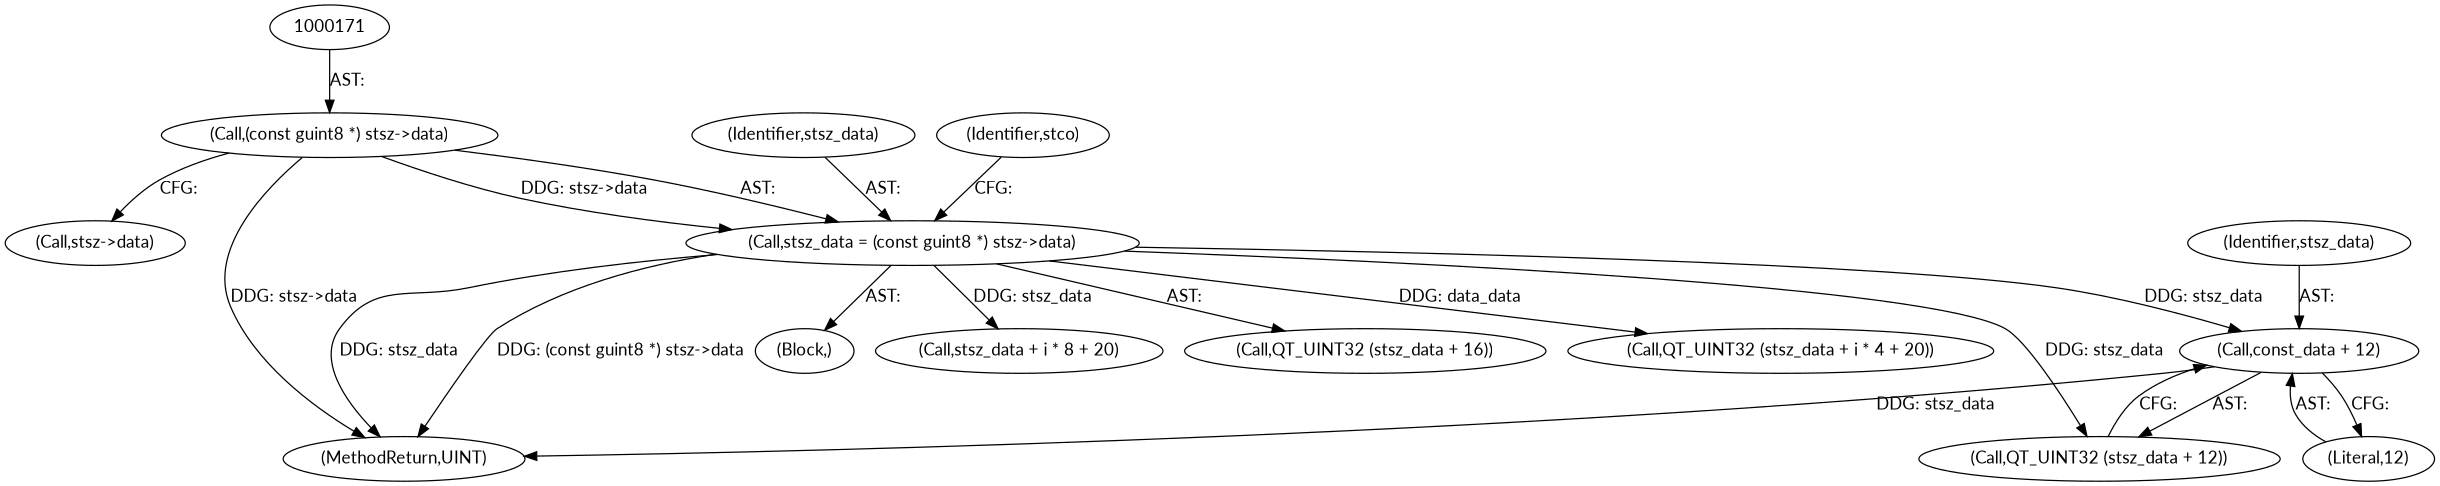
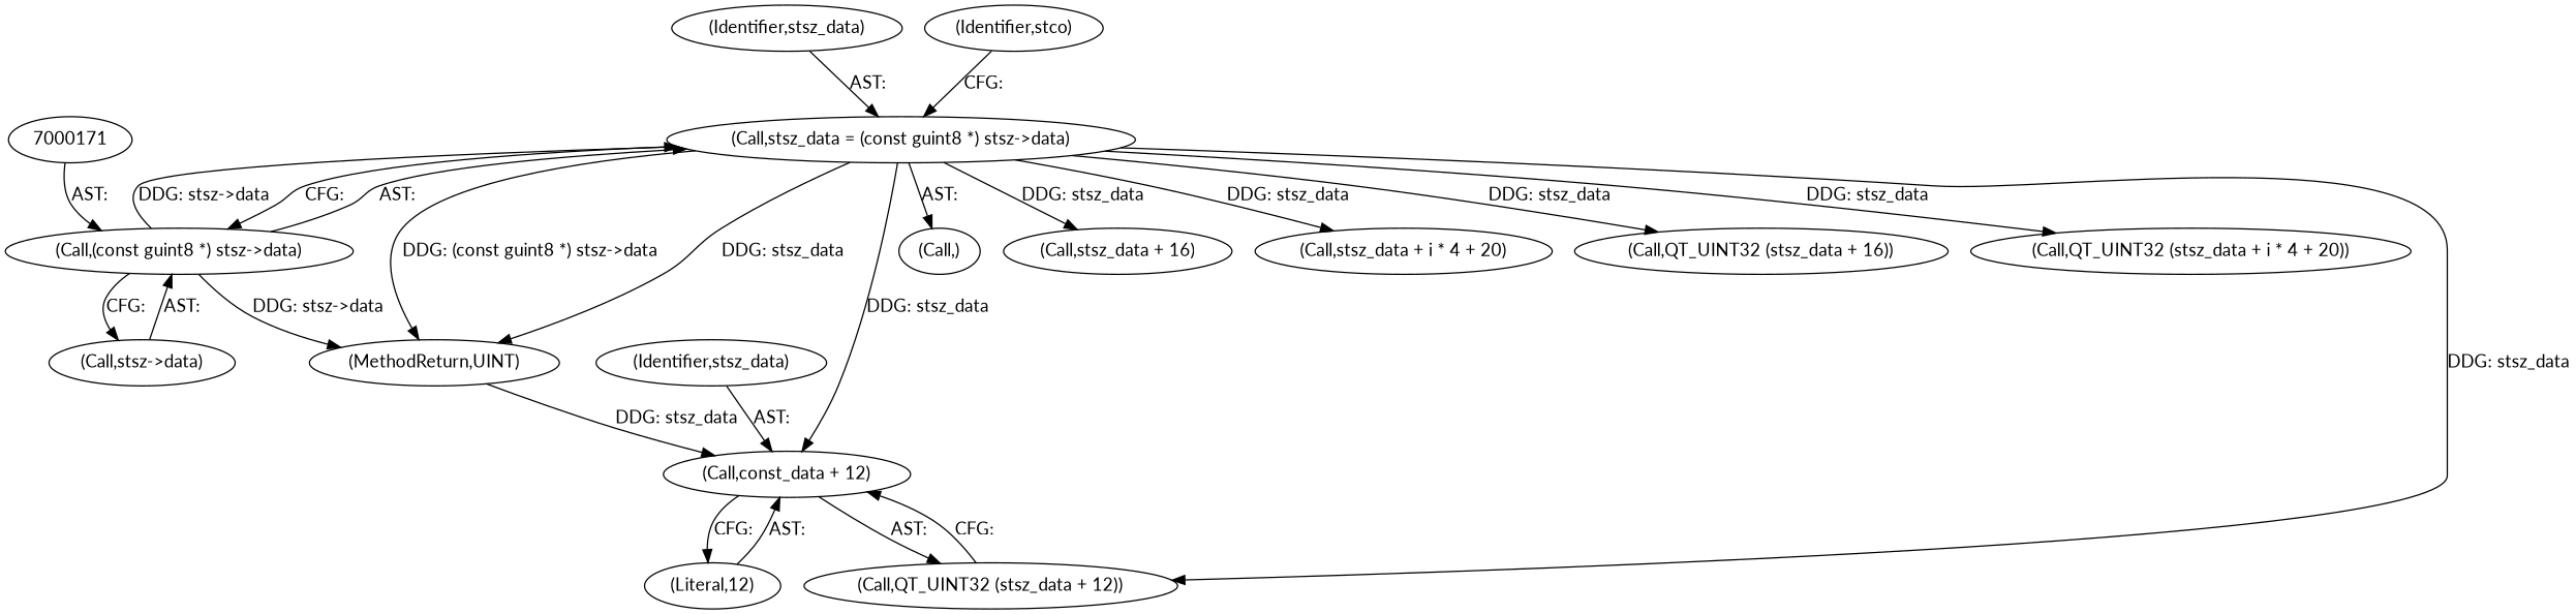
  digraph {
    fontname=Lato
    node [fontname=Lato]
    edge [fontname=Lato]
    n1 [label="(Call,const_data + 12)"]
    n2 [label="(Literal,12)"]
    n3 [label="(Call,QT_UINT32 (stsz_data + 12))"]
    n4 [label="(MethodReturn,UINT)"]
    n5 [label="(Call,stsz_data = (const guint8 *) stsz->data)"]
    n6 [label="(Call,(const guint8 *) stsz->data)"]
-   n7 [label="(Block,)"]
-   n9 [label="(Call,stsz_data + i * 8 + 20)"]
+   n7 [label="(Call,)"]
+   n8 [label="(Call,stsz_data + 16)"]
+   n9 [label="(Call,stsz_data + i * 4 + 20)"]
    n10 [label="(Call,QT_UINT32 (stsz_data + 16))"]
    n11 [label="(Call,QT_UINT32 (stsz_data + i * 4 + 20))"]
    n12 [label="(Call,stsz->data)"]
    n13 [label="(Identifier,stsz_data)"]
    n14 [label="(Identifier,stco)"]
    n15 [label="(Identifier,stsz_data)"]
-   1000171
+   1000171 [label=7000171]
    n1 -> n2 [label="CFG: "]
    n1 -> n3 [label="AST: "]
-   n1 -> n4 [label="DDG: stsz_data"]
+   n4 -> n1 [label="DDG: stsz_data"]
    n2 -> n1 [label="AST: "]
    n3 -> n1 [label="CFG: "]
    n5 -> n1 [label="DDG: stsz_data"]
    n5 -> n3 [label="DDG: stsz_data"]
    n5 -> n4 [label="DDG: stsz_data"]
    n5 -> n4 [label="DDG: (const guint8 *) stsz->data"]
+   n5 -> n6 [label="CFG: "]
    n5 -> n7 [label="AST: "]
+   n5 -> n8 [label="DDG: stsz_data"]
    n5 -> n9 [label="DDG: stsz_data"]
-   n5 -> n10 [label="AST: "]
-   n5 -> n11 [label="DDG: data_data"]
+   n5 -> n10 [label="DDG: stsz_data"]
+   n5 -> n11 [label="DDG: stsz_data"]
    n6 -> n4 [label="DDG: stsz->data"]
    n6 -> n5 [label="AST: "]
    n6 -> n5 [label="DDG: stsz->data"]
    n6 -> n12 [label="CFG: "]
+   n12 -> n6 [label="AST: "]
    n13 -> n5 [label="AST: "]
    n14 -> n5 [label="CFG: "]
    n15 -> n1 [label="AST: "]
    1000171 -> n6 [label="AST: "]
  }
